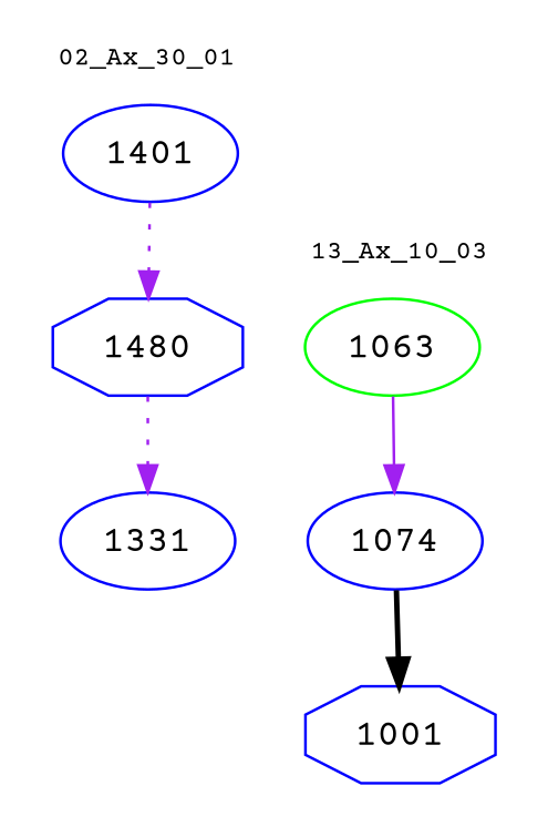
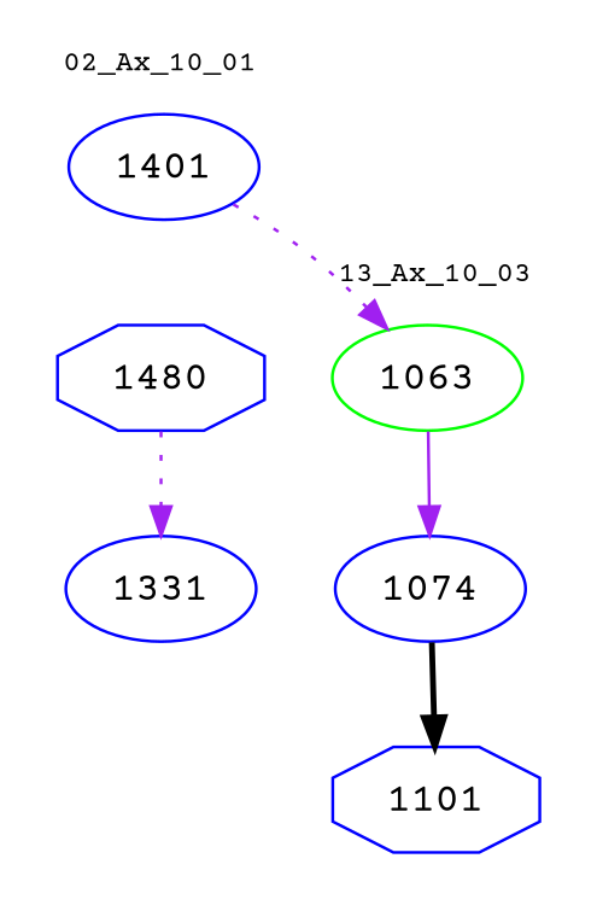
  digraph {
    fontname="Courier Prime"
    node [color=blue fontname="Courier Prime" shape=ellipse]
    edge [color=purple fontname="Courier Prime" style=dotted]
    n1 [color=green label=1063]
    n2 [label=1074]
-   n3 [label=1001 shape=octagon]
+   n3 [label=1101 shape=octagon]
    n4 [label=1401]
    n5 [label=1480 shape=octagon]
    n6 [label=1331]
    subgraph cluster_1 {
      color=white
      fontsize=10
      label="13_Ax_10_03"
      n1
      n2
      n3
    }
    subgraph cluster_2 {
      color=white
      fontsize=10
-     label="02_Ax_30_01"
+     label="02_Ax_10_01"
      n4
      n5
      n6
    }
    n1 -> n2 [style=solid]
    n2 -> n3 [color=black style=bold]
-   n4 -> n5
+   n4 -> n1
    n5 -> n6
  }
